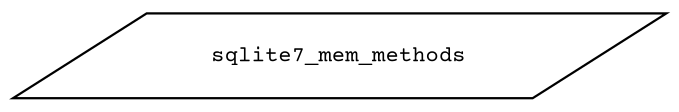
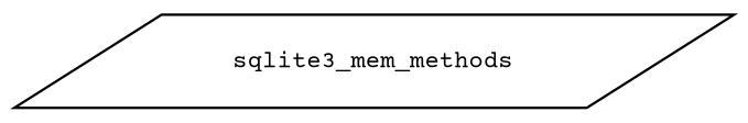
  digraph {
    rankdir=LR
    fontname="Courier Prime"
-   n1 [color=black fillcolor=white fontname="Courier Prime" fontsize=10 height=0.2 label=sqlite7_mem_methods shape=parallelogram style=filled width=0.4]
+   n1 [color=black fillcolor=white fontname="Courier Prime" fontsize=10 height=0.2 label=sqlite3_mem_methods shape=parallelogram style=filled width=0.4]
  }
